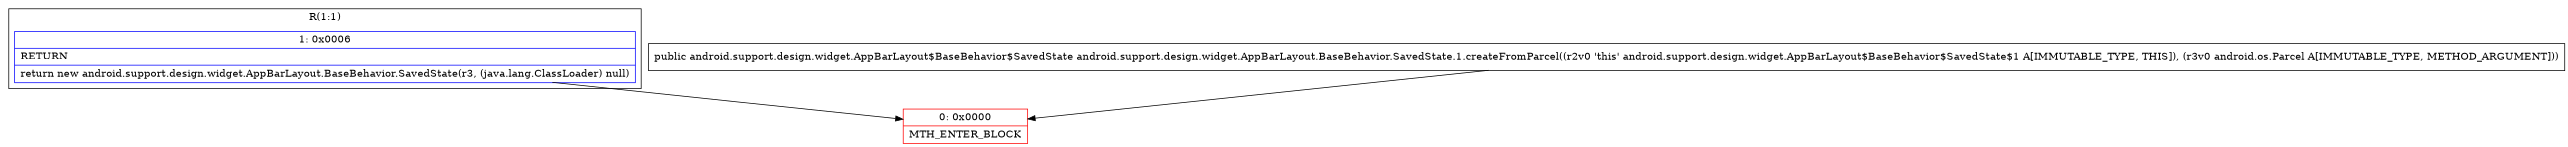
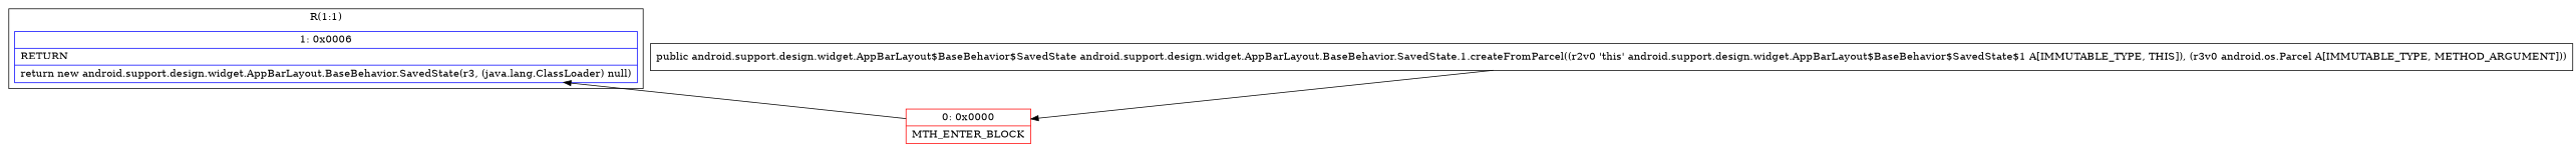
  digraph {
    node [shape=record]
    n1 [color=blue label="{1\:\ 0x0006|RETURN\l|return new android.support.design.widget.AppBarLayout.BaseBehavior.SavedState(r3, (java.lang.ClassLoader) null)\l}"]
    n2 [color=red label="{0\:\ 0x0000|MTH_ENTER_BLOCK\l}"]
    n3 [label="{public android.support.design.widget.AppBarLayout$BaseBehavior$SavedState android.support.design.widget.AppBarLayout.BaseBehavior.SavedState.1.createFromParcel((r2v0 'this' android.support.design.widget.AppBarLayout$BaseBehavior$SavedState$1 A[IMMUTABLE_TYPE, THIS]), (r3v0 android.os.Parcel A[IMMUTABLE_TYPE, METHOD_ARGUMENT])) }"]
    subgraph cluster_1 {
      label="R(1:1)"
      n1
    }
-   n1 -> n2
+   n2 -> n1
    n3 -> n2
  }
